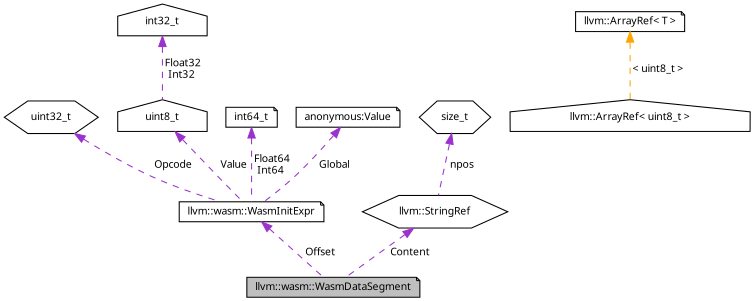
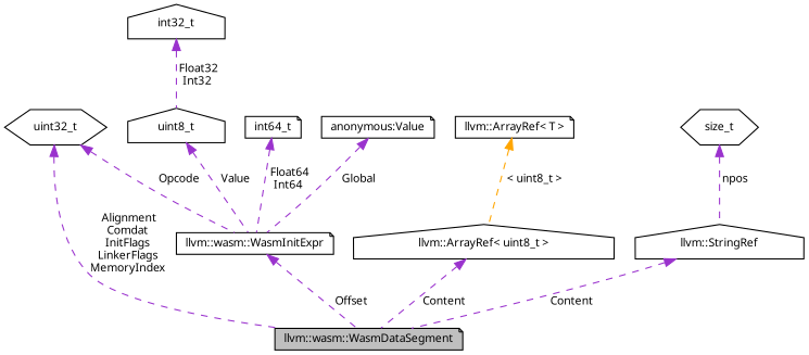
  digraph {
    fontname="Noto Sans"
    node [color=black fontname="Noto Sans" fontsize=10 shape=note]
    edge [color=darkorchid3 dir=back fontname="Noto Sans" fontsize=10 labelfontname=Helvetica labelfontsize=10 style=dashed]
    n1 [fillcolor=grey75 fontcolor=black height=0.2 label="llvm::wasm::WasmDataSegment" style=filled width=0.4]
    n2 [height=0.2 label=uint32_t shape=hexagon width=0.4]
    n3 [height=0.2 label="llvm::wasm::WasmInitExpr" width=0.4]
    n4 [height=0.2 label=uint8_t shape=house width=0.4]
    n5 [height=0.2 label=int32_t shape=house width=0.4]
    n6 [height=0.2 label=int64_t width=0.4]
    n7 [height=0.2 label="anonymous:Value" width=0.4]
    n8 [height=0.2 label="llvm::ArrayRef\< uint8_t \>" shape=house width=0.4]
    n9 [height=0.2 label="llvm::ArrayRef\< T \>" width=0.4]
-   n10 [height=0.2 label="llvm::StringRef" shape=hexagon width=0.4]
+   n10 [height=0.2 label="llvm::StringRef" shape=house width=0.4]
    n11 [height=0.2 label=size_t shape=hexagon width=0.4]
+   n2 -> n1 [label=" Alignment\nComdat\nInitFlags\nLinkerFlags\nMemoryIndex"]
    n2 -> n3 [label=" Opcode"]
    n3 -> n1 [label=" Offset"]
    n4 -> n3 [label=" Value"]
    n5 -> n4 [label=" Float32\nInt32"]
    n6 -> n3 [label=" Float64\nInt64"]
    n7 -> n3 [label=" Global"]
+   n8 -> n1 [label=" Content"]
    n9 -> n8 [color=orange label=" \< uint8_t \>"]
    n10 -> n1 [label=" Content"]
    n11 -> n10 [label=" npos"]
  }
